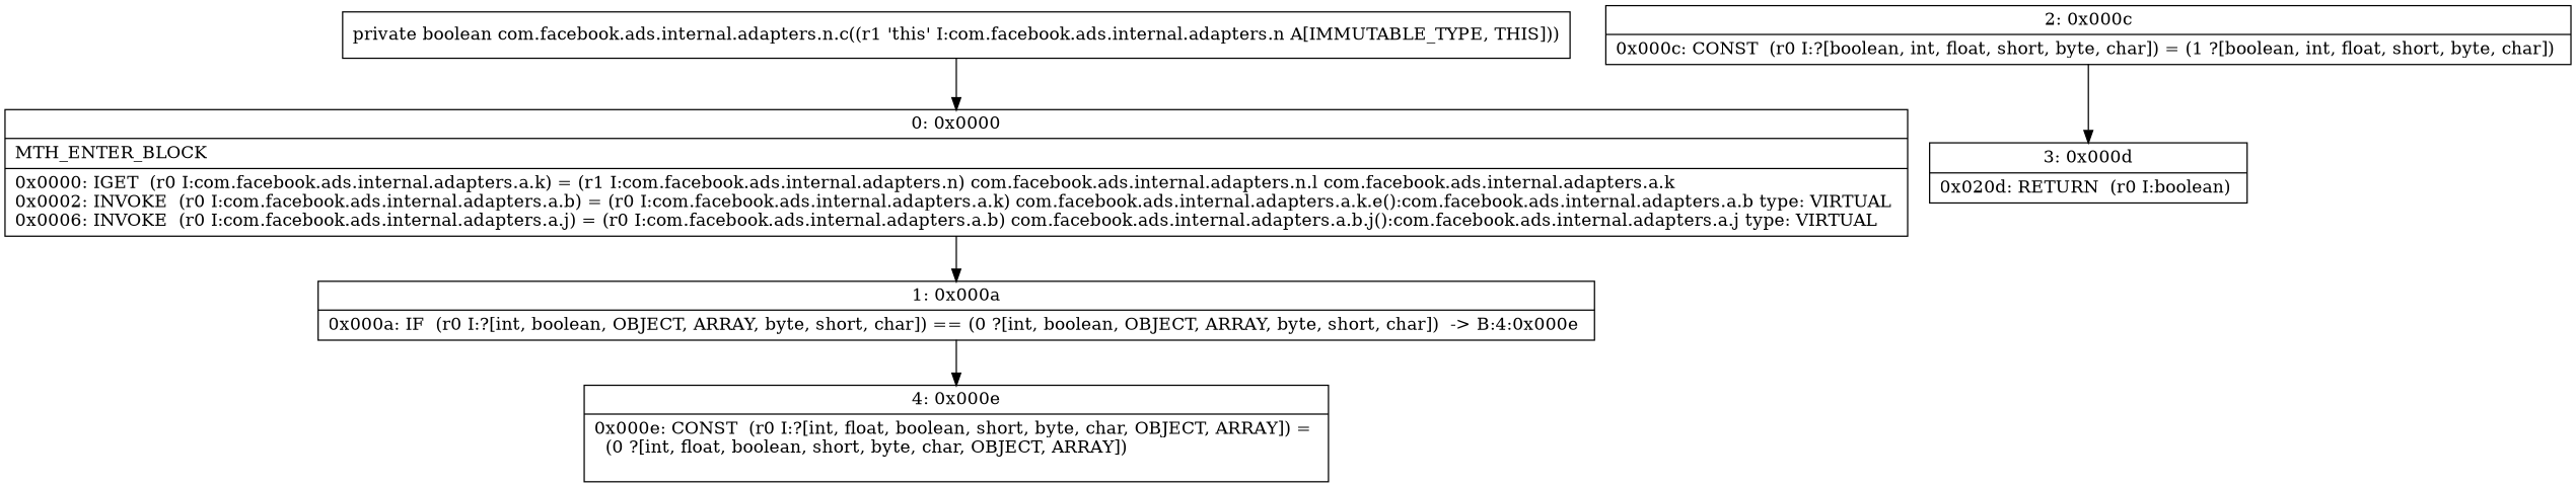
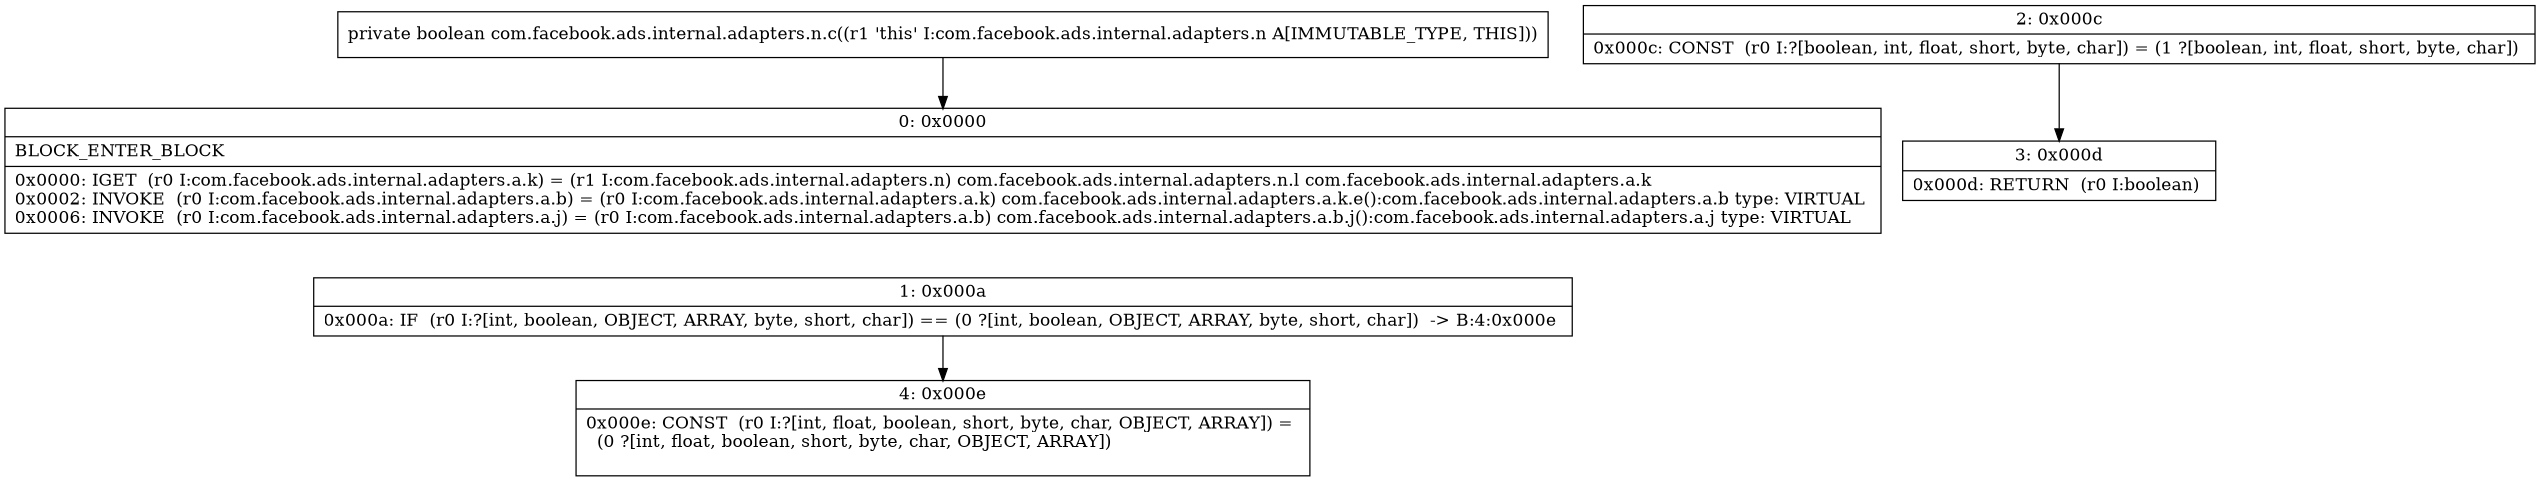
  digraph {
    node [shape=record]
-   n1 [label="{0\:\ 0x0000|MTH_ENTER_BLOCK\l|0x0000: IGET  (r0 I:com.facebook.ads.internal.adapters.a.k) = (r1 I:com.facebook.ads.internal.adapters.n) com.facebook.ads.internal.adapters.n.l com.facebook.ads.internal.adapters.a.k \l0x0002: INVOKE  (r0 I:com.facebook.ads.internal.adapters.a.b) = (r0 I:com.facebook.ads.internal.adapters.a.k) com.facebook.ads.internal.adapters.a.k.e():com.facebook.ads.internal.adapters.a.b type: VIRTUAL \l0x0006: INVOKE  (r0 I:com.facebook.ads.internal.adapters.a.j) = (r0 I:com.facebook.ads.internal.adapters.a.b) com.facebook.ads.internal.adapters.a.b.j():com.facebook.ads.internal.adapters.a.j type: VIRTUAL \l}"]
+   n1 [label="{0\:\ 0x0000|BLOCK_ENTER_BLOCK\l|0x0000: IGET  (r0 I:com.facebook.ads.internal.adapters.a.k) = (r1 I:com.facebook.ads.internal.adapters.n) com.facebook.ads.internal.adapters.n.l com.facebook.ads.internal.adapters.a.k \l0x0002: INVOKE  (r0 I:com.facebook.ads.internal.adapters.a.b) = (r0 I:com.facebook.ads.internal.adapters.a.k) com.facebook.ads.internal.adapters.a.k.e():com.facebook.ads.internal.adapters.a.b type: VIRTUAL \l0x0006: INVOKE  (r0 I:com.facebook.ads.internal.adapters.a.j) = (r0 I:com.facebook.ads.internal.adapters.a.b) com.facebook.ads.internal.adapters.a.b.j():com.facebook.ads.internal.adapters.a.j type: VIRTUAL \l}"]
    n2 [label="{1\:\ 0x000a|0x000a: IF  (r0 I:?[int, boolean, OBJECT, ARRAY, byte, short, char]) == (0 ?[int, boolean, OBJECT, ARRAY, byte, short, char])  \-\> B:4:0x000e \l}"]
    n3 [label="{4\:\ 0x000e|0x000e: CONST  (r0 I:?[int, float, boolean, short, byte, char, OBJECT, ARRAY]) = \l  (0 ?[int, float, boolean, short, byte, char, OBJECT, ARRAY])\l \l}"]
    n4 [label="{2\:\ 0x000c|0x000c: CONST  (r0 I:?[boolean, int, float, short, byte, char]) = (1 ?[boolean, int, float, short, byte, char]) \l}"]
-   n5 [label="{3\:\ 0x000d|0x020d: RETURN  (r0 I:boolean) \l}"]
+   n5 [label="{3\:\ 0x000d|0x000d: RETURN  (r0 I:boolean) \l}"]
    n6 [label="{private boolean com.facebook.ads.internal.adapters.n.c((r1 'this' I:com.facebook.ads.internal.adapters.n A[IMMUTABLE_TYPE, THIS])) }"]
-   n1 -> n2
    n2 -> n3
    n4 -> n5
    n6 -> n1
  }
